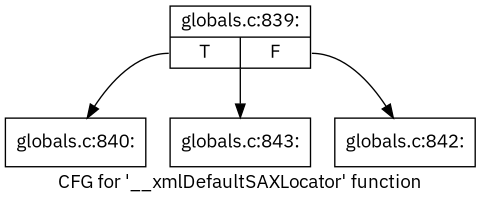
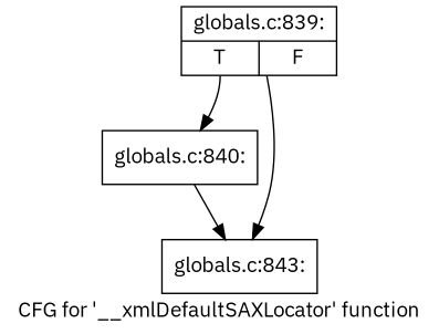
  digraph {
    fontname="IBM Plex Sans"
    label="CFG for '__xmlDefaultSAXLocator' function"
    node [fontname="IBM Plex Sans" shape=record]
    edge [fontname="IBM Plex Sans"]
    n1 [label="{globals.c:839:|{<s0>T|<s1>F}}"]
    n2 [label="{globals.c:840:}"]
-   n3 [label="{globals.c:842:}"]
    n4 [label="{globals.c:843:}"]
    n1 -> n2 [tailport=s0]
-   n1 -> n3 [tailport=s1]
    n1 -> n4
+   n2 -> n4
  }
